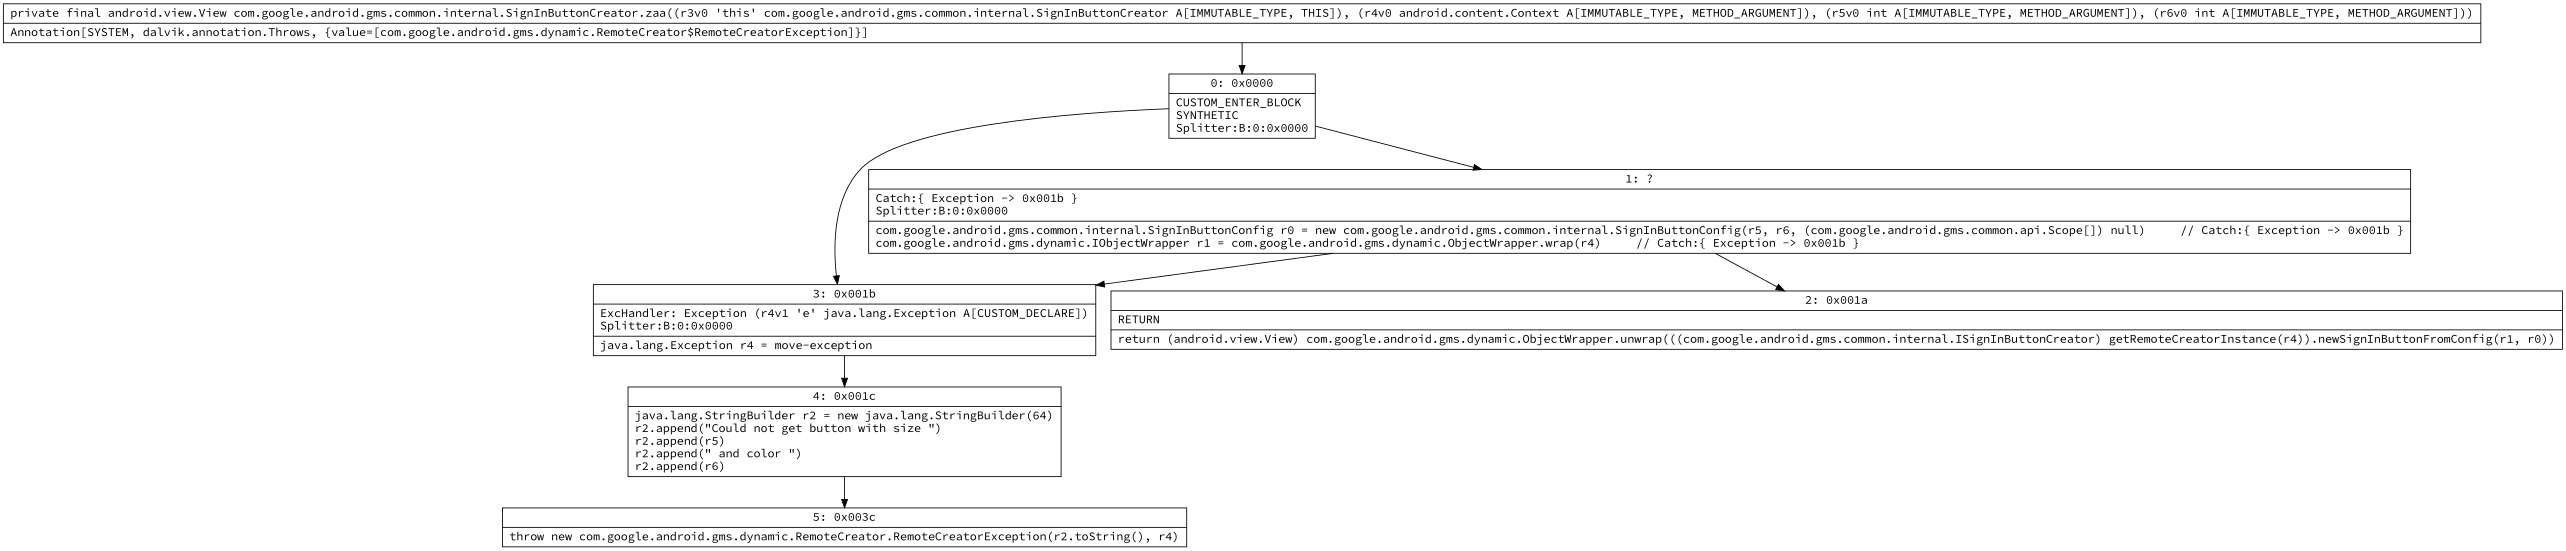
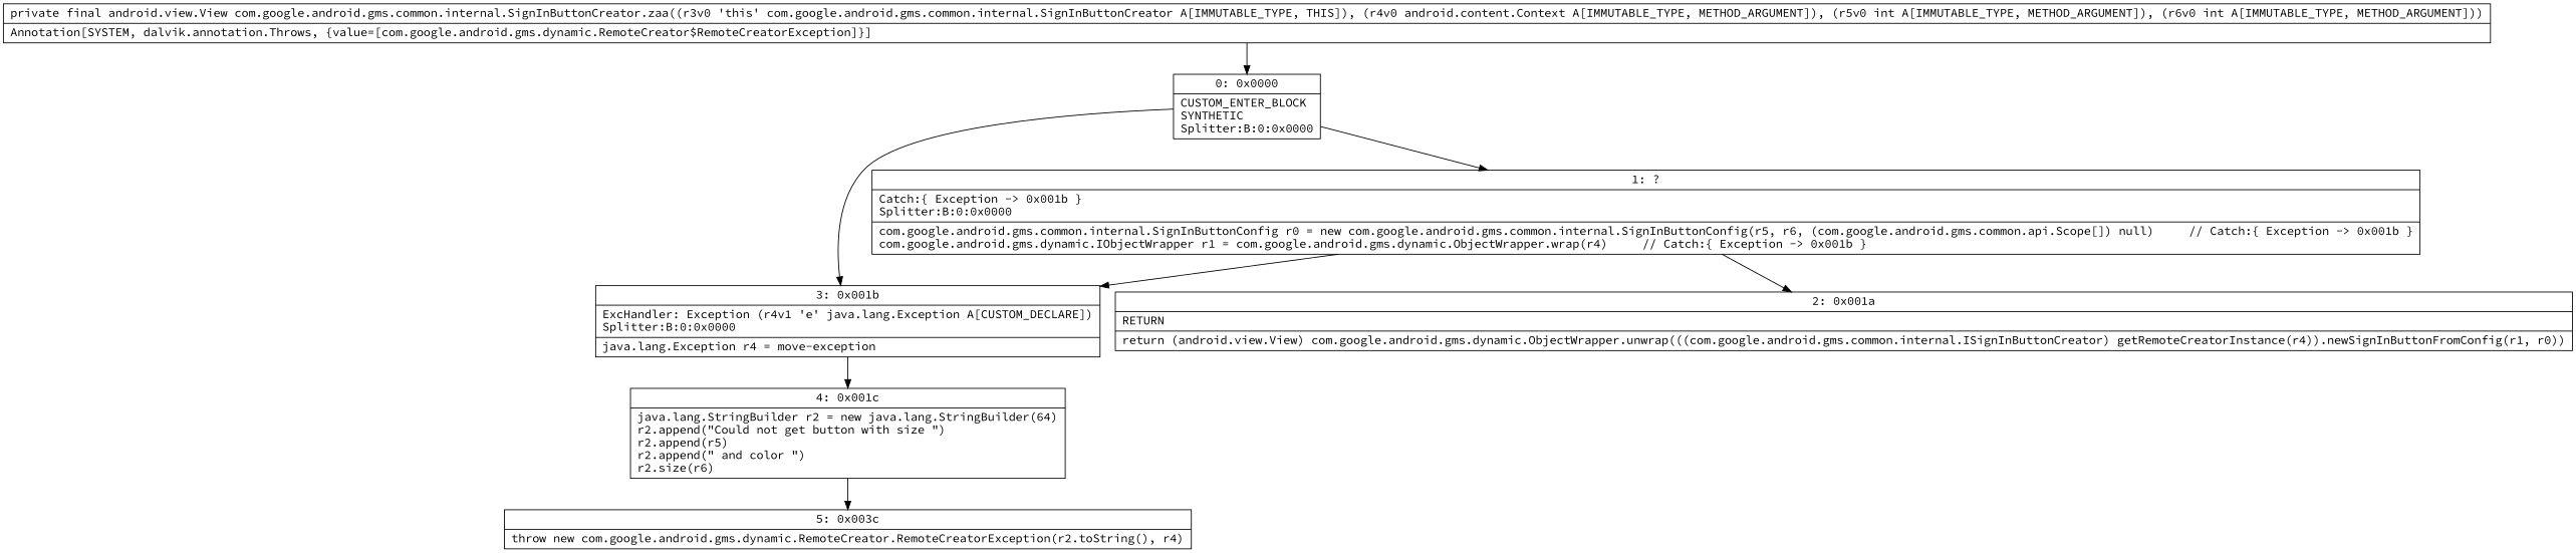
  digraph {
    fontname="Source Code Pro"
    node [fontname="Source Code Pro" shape=record]
    edge [fontname="Source Code Pro"]
    n1 [label="{0\:\ 0x0000|CUSTOM_ENTER_BLOCK\lSYNTHETIC\lSplitter:B:0:0x0000\l}"]
    n2 [label="{1\:\ ?|Catch:\{ Exception \-\> 0x001b \}\lSplitter:B:0:0x0000\l|com.google.android.gms.common.internal.SignInButtonConfig r0 = new com.google.android.gms.common.internal.SignInButtonConfig(r5, r6, (com.google.android.gms.common.api.Scope[]) null)     \/\/ Catch:\{ Exception \-\> 0x001b \}\lcom.google.android.gms.dynamic.IObjectWrapper r1 = com.google.android.gms.dynamic.ObjectWrapper.wrap(r4)     \/\/ Catch:\{ Exception \-\> 0x001b \}\l}"]
    n3 [label="{3\:\ 0x001b|ExcHandler: Exception (r4v1 'e' java.lang.Exception A[CUSTOM_DECLARE])\lSplitter:B:0:0x0000\l|java.lang.Exception r4 = move\-exception\l}"]
    n4 [label="{2\:\ 0x001a|RETURN\l|return (android.view.View) com.google.android.gms.dynamic.ObjectWrapper.unwrap(((com.google.android.gms.common.internal.ISignInButtonCreator) getRemoteCreatorInstance(r4)).newSignInButtonFromConfig(r1, r0))\l}"]
-   n5 [label="{4\:\ 0x001c|java.lang.StringBuilder r2 = new java.lang.StringBuilder(64)\lr2.append(\"Could not get button with size \")\lr2.append(r5)\lr2.append(\" and color \")\lr2.append(r6)\l}"]
+   n5 [label="{4\:\ 0x001c|java.lang.StringBuilder r2 = new java.lang.StringBuilder(64)\lr2.append(\"Could not get button with size \")\lr2.append(r5)\lr2.append(\" and color \")\lr2.size(r6)\l}"]
    n6 [label="{5\:\ 0x003c|throw new com.google.android.gms.dynamic.RemoteCreator.RemoteCreatorException(r2.toString(), r4)\l}"]
    n7 [label="{private final android.view.View com.google.android.gms.common.internal.SignInButtonCreator.zaa((r3v0 'this' com.google.android.gms.common.internal.SignInButtonCreator A[IMMUTABLE_TYPE, THIS]), (r4v0 android.content.Context A[IMMUTABLE_TYPE, METHOD_ARGUMENT]), (r5v0 int A[IMMUTABLE_TYPE, METHOD_ARGUMENT]), (r6v0 int A[IMMUTABLE_TYPE, METHOD_ARGUMENT]))  | Annotation[SYSTEM, dalvik.annotation.Throws, \{value=[com.google.android.gms.dynamic.RemoteCreator$RemoteCreatorException]\}]\l}"]
    n1 -> n2
    n1 -> n3
    n2 -> n3
    n2 -> n4
    n3 -> n5
    n5 -> n6
    n7 -> n1
  }
